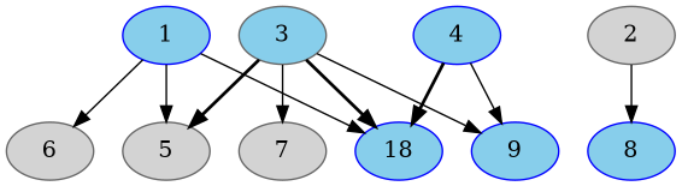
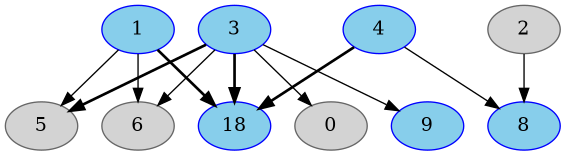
  digraph {
    node [alpha=0.13 color=blue fillcolor=skyblue style=filled]
    edge [style=solid]
    1 [alpha=0.16 expect_size=43892736]
    5 [alpha=0.02 color=gray40 expect_size=32814080 fillcolor=lightgrey]
    6 [color=gray40 expect_size=34739200 fillcolor=lightgrey]
    n4 [alpha=0.05 expect_size=52059136 label=18]
    2 [color=gray40 expect_size=31598592 fillcolor=lightgrey]
    8 [alpha=0.15 expect_size=21981184]
-   7 [alpha=0.15 color=gray40 expect_size=15030272 fillcolor=lightgrey]
-   3 [alpha=0.01 color=gray40 expect_size=16774144]
+   7 [alpha=0.15 color=gray40 expect_size=15030272 fillcolor=lightgrey label=0]
+   3 [alpha=0.01 expect_size=16774144]
    9 [alpha=0.01 expect_size=31915008]
    4 [alpha=0.05 expect_size=32259072]
    1 -> 5
    1 -> 6
-   1 -> n4
+   1 -> n4 [style=bold]
    2 -> 8
    3 -> 5 [style=bold]
+   3 -> 6
    3 -> n4 [style=bold]
    3 -> 7
    3 -> 9
    4 -> n4 [style=bold]
-   4 -> 9
+   4 -> 8
  }
